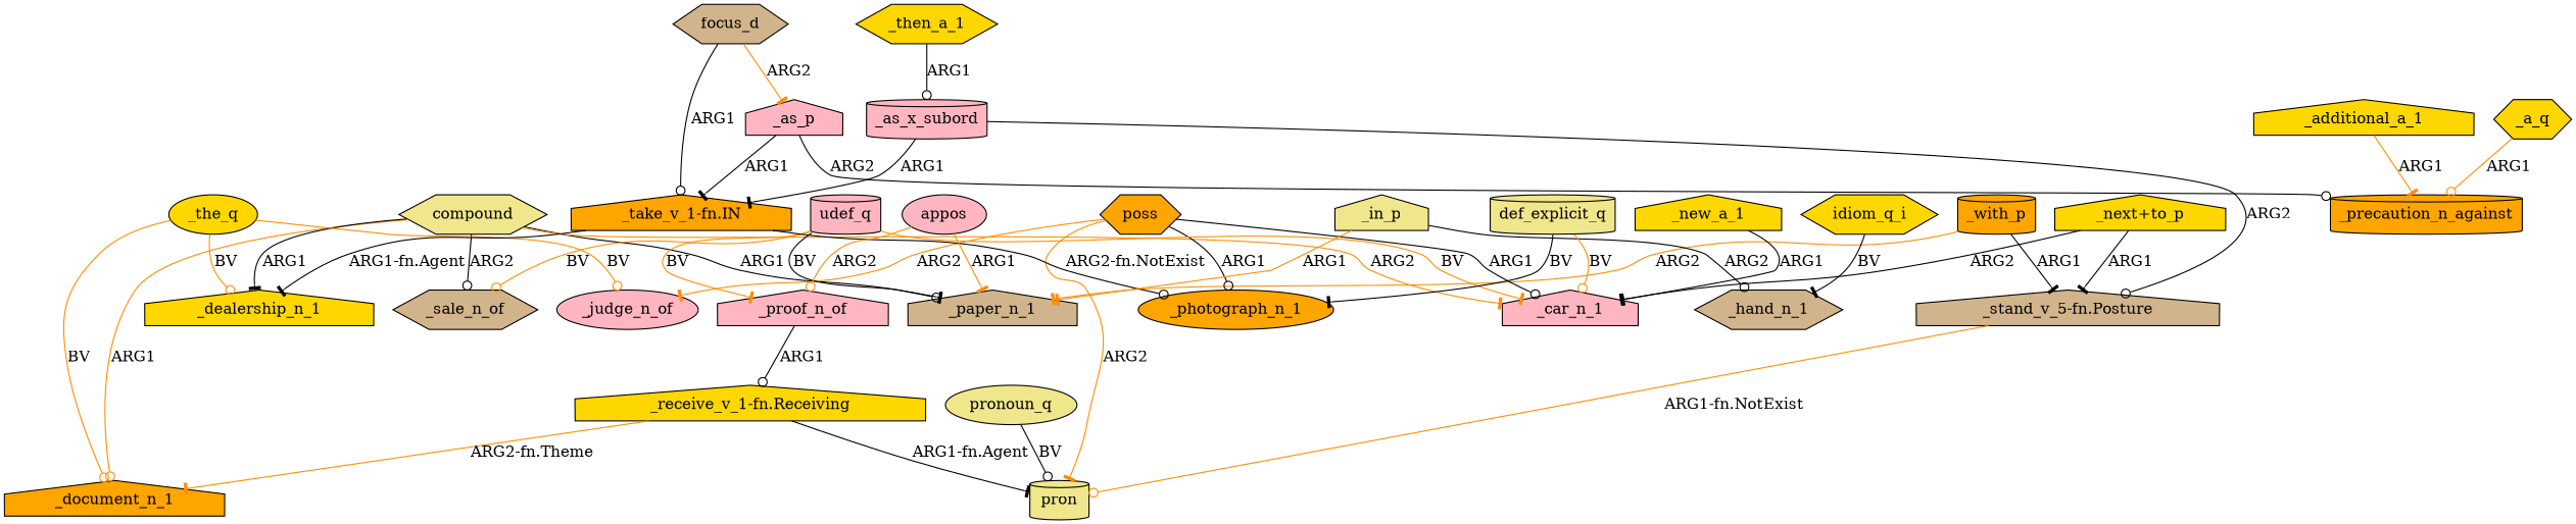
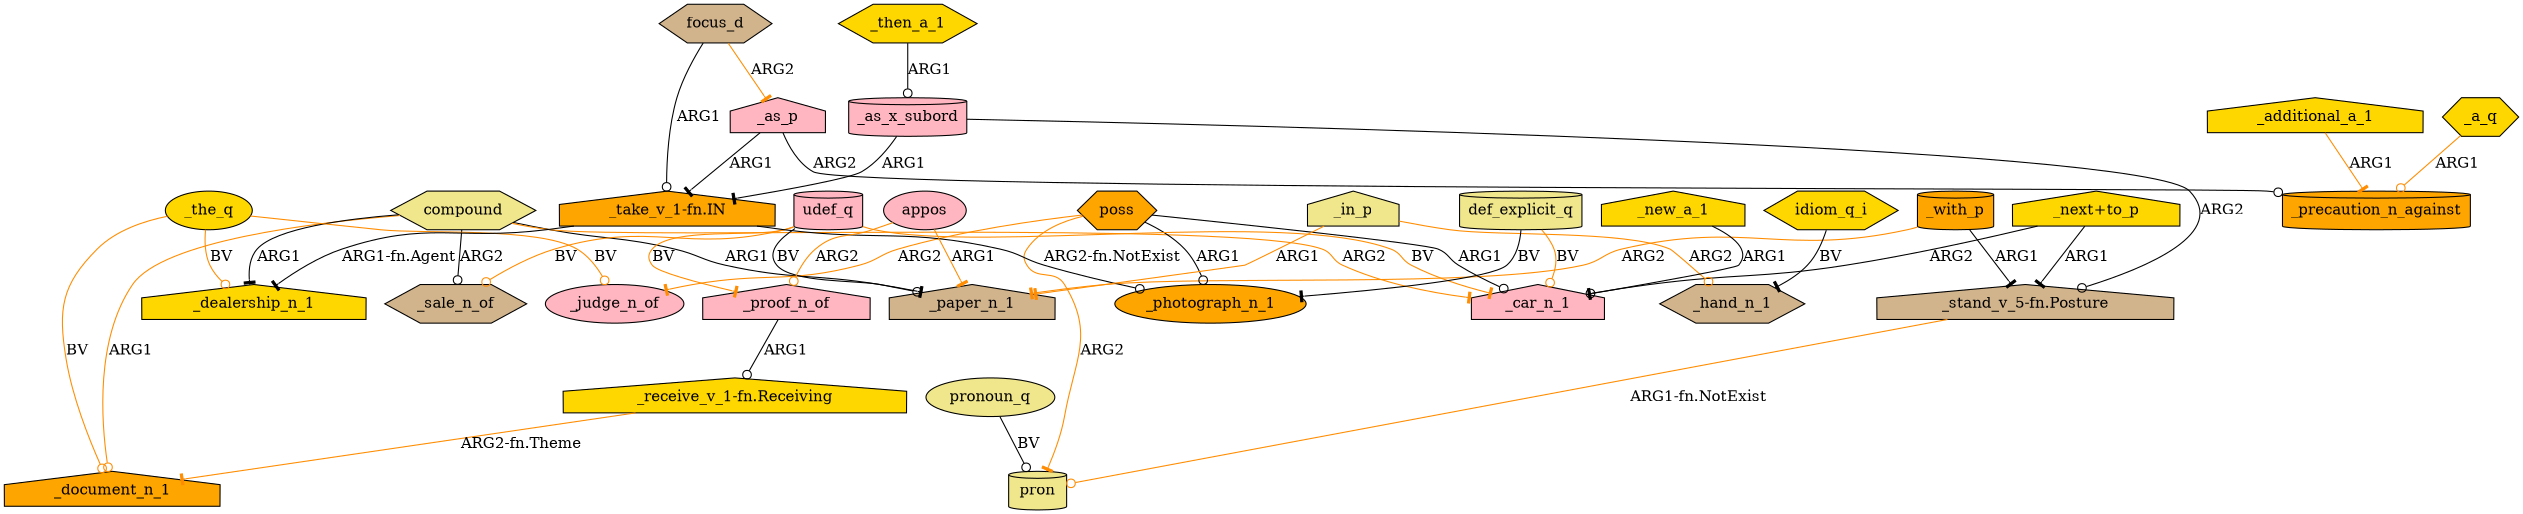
  digraph {
    node [fillcolor=gold shape=house style=filled]
    edge [arrowhead=tee color=black]
    compound [fillcolor=khaki shape=hexagon]
    _document_n_1 [fillcolor=orange]
    _paper_n_1 [fillcolor=tan]
    _car_n_1 [fillcolor=lightpink]
    _dealership_n_1
    _sale_n_of [fillcolor=tan shape=hexagon]
    _with_p [fillcolor=orange shape=cylinder]
    n8 [fillcolor=tan label="_stand_v_5-fn.Posture"]
    pron [fillcolor=khaki shape=cylinder]
    _the_q [shape=ellipse]
    _judge_n_of [fillcolor=lightpink shape=ellipse]
    "_next+to_p"
    poss [fillcolor=orange shape=hexagon]
    _photograph_n_1 [fillcolor=orange shape=ellipse]
    idiom_q_i [shape=hexagon]
    _hand_n_1 [fillcolor=tan shape=hexagon]
    udef_q [fillcolor=lightpink shape=cylinder]
    _proof_n_of [fillcolor=lightpink]
    "_receive_v_1-fn.Receiving"
    "_take_v_1-fn.IN" [fillcolor=orange]
    _precaution_n_against [fillcolor=orange shape=cylinder]
    _additional_a_1
    _as_x_subord [fillcolor=lightpink shape=cylinder]
    _in_p [fillcolor=khaki]
    focus_d [fillcolor=tan shape=hexagon]
    _as_p [fillcolor=lightpink]
    def_explicit_q [fillcolor=khaki shape=cylinder]
    _a_q [shape=hexagon]
    pronoun_q [fillcolor=khaki shape=ellipse]
    appos [fillcolor=lightpink shape=ellipse]
    _new_a_1
    _then_a_1 [shape=hexagon]
    compound -> _document_n_1 [arrowhead=odot color=darkorange label=ARG1]
    compound -> _paper_n_1 [label=ARG1]
    compound -> _car_n_1 [color=darkorange label=ARG2]
    compound -> _dealership_n_1 [label=ARG1]
    compound -> _sale_n_of [arrowhead=odot label=ARG2]
    _with_p -> _paper_n_1 [color=darkorange label=ARG2]
    _with_p -> n8 [label=ARG1]
    n8 -> pron [arrowhead=odot color=darkorange label="ARG1-fn.NotExist"]
    _the_q -> _document_n_1 [arrowhead=odot color=darkorange label=BV]
    _the_q -> _dealership_n_1 [arrowhead=odot color=darkorange label=BV]
    _the_q -> _judge_n_of [arrowhead=odot color=darkorange label=BV]
-   "_next+to_p" -> _car_n_1 [label=ARG2]
+   "_next+to_p" -> _car_n_1 [arrowhead=odot label=ARG2]
    "_next+to_p" -> n8 [label=ARG1]
    poss -> _car_n_1 [arrowhead=odot label=ARG1]
    poss -> pron [color=darkorange label=ARG2]
    poss -> _judge_n_of [color=darkorange label=ARG2]
    poss -> _photograph_n_1 [arrowhead=odot label=ARG1]
    idiom_q_i -> _hand_n_1 [label=BV]
    udef_q -> _paper_n_1 [arrowhead=odot label=BV]
    udef_q -> _car_n_1 [color=darkorange label=BV]
    udef_q -> _sale_n_of [arrowhead=odot color=darkorange label=BV]
    udef_q -> _proof_n_of [color=darkorange label=BV]
    _proof_n_of -> "_receive_v_1-fn.Receiving" [arrowhead=odot label=ARG1]
    "_receive_v_1-fn.Receiving" -> _document_n_1 [color=darkorange label="ARG2-fn.Theme"]
-   "_receive_v_1-fn.Receiving" -> pron [label="ARG1-fn.Agent"]
    "_take_v_1-fn.IN" -> _dealership_n_1 [label="ARG1-fn.Agent"]
    "_take_v_1-fn.IN" -> _photograph_n_1 [arrowhead=odot label="ARG2-fn.NotExist"]
    _additional_a_1 -> _precaution_n_against [color=darkorange label=ARG1]
    _as_x_subord -> n8 [arrowhead=odot label=ARG2]
    _as_x_subord -> "_take_v_1-fn.IN" [label=ARG1]
    _in_p -> _paper_n_1 [color=darkorange label=ARG1]
-   _in_p -> _hand_n_1 [arrowhead=odot label=ARG2]
+   _in_p -> _hand_n_1 [arrowhead=odot color=darkorange label=ARG2]
    focus_d -> "_take_v_1-fn.IN" [arrowhead=odot label=ARG1]
    focus_d -> _as_p [color=darkorange label=ARG2]
    _as_p -> "_take_v_1-fn.IN" [label=ARG1]
    _as_p -> _precaution_n_against [arrowhead=odot label=ARG2]
    def_explicit_q -> _car_n_1 [arrowhead=odot color=darkorange label=BV]
    def_explicit_q -> _photograph_n_1 [label=BV]
    _a_q -> _precaution_n_against [arrowhead=odot color=darkorange label=ARG1]
    pronoun_q -> pron [arrowhead=odot label=BV]
    appos -> _paper_n_1 [color=darkorange label=ARG1]
    appos -> _proof_n_of [arrowhead=odot color=darkorange label=ARG2]
    _new_a_1 -> _car_n_1 [label=ARG1]
    _then_a_1 -> _as_x_subord [arrowhead=odot label=ARG1]
  }
